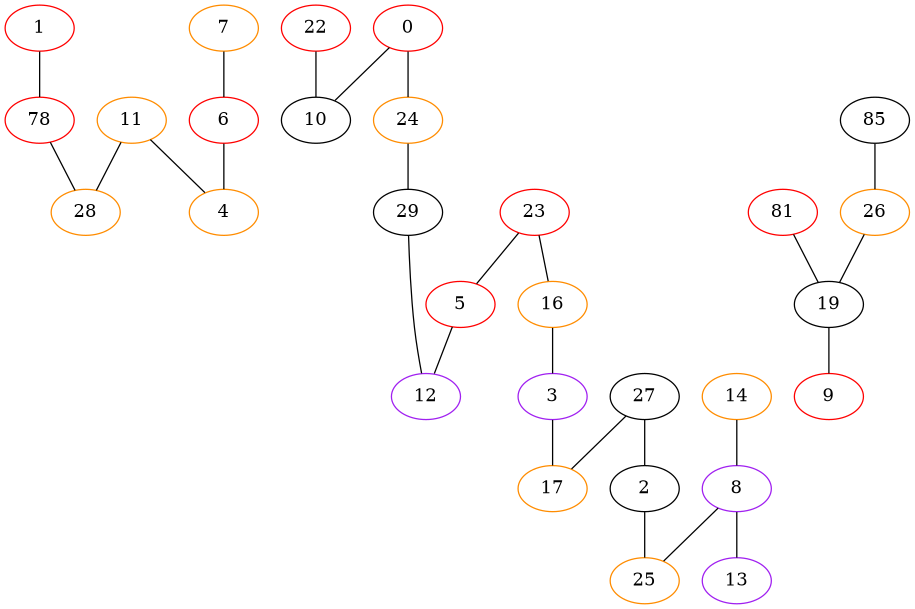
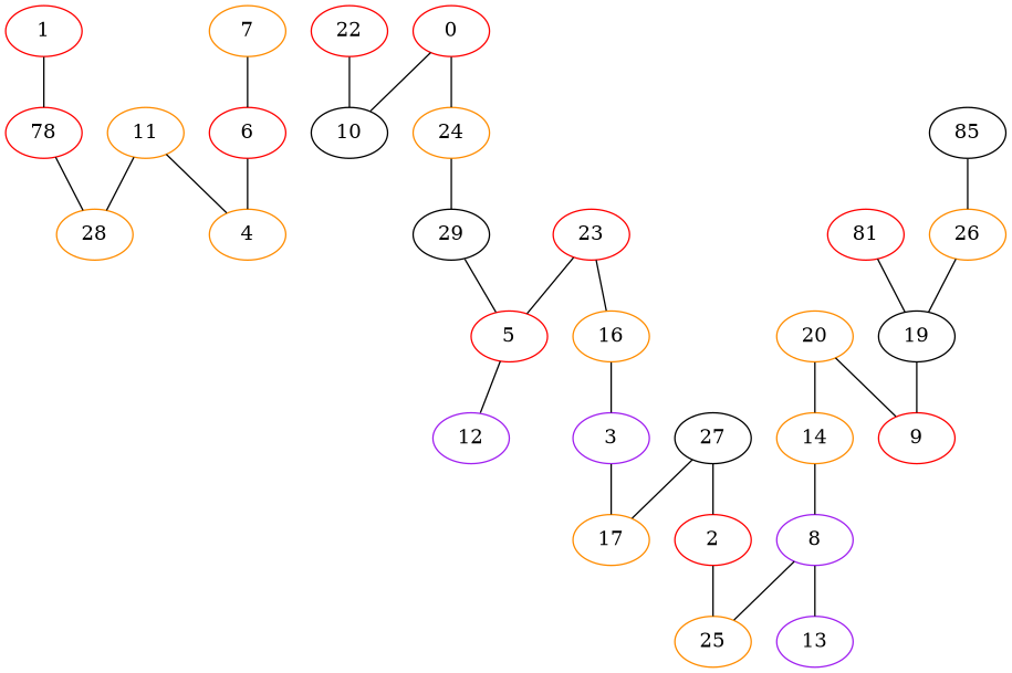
  strict graph {
    node [color=darkorange]
    1 [color=red]
    n2 [color=red label=78]
    28
    11
    4
    6 [color=red]
    7
    22 [color=red]
    10 [color=black]
    0 [color=red]
    24
    29 [color=black]
    12 [color=purple]
    5 [color=red]
    23 [color=red]
    16
    3 [color=purple]
    17
    27 [color=black]
-   2 [color=black]
+   2 [color=red]
    25
    8 [color=purple]
    13 [color=purple]
    14
+   20
    9 [color=red]
    19 [color=black]
    n28 [color=red label=81]
    26
    n30 [color=black label=85]
    1 -- n2
    n2 -- 28
    11 -- 28
    11 -- 4
    6 -- 4
    7 -- 6
    22 -- 10
    0 -- 10
    0 -- 24
    24 -- 29
-   29 -- 12
+   29 -- 5
    5 -- 12
    23 -- 5
    23 -- 16
    16 -- 3
    3 -- 17
    27 -- 17
    27 -- 2
    2 -- 25
    8 -- 25
    8 -- 13
    14 -- 8
+   20 -- 14
+   20 -- 9
    19 -- 9
    n28 -- 19
    26 -- 19
    n30 -- 26
  }
